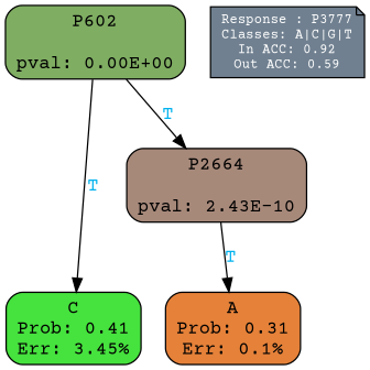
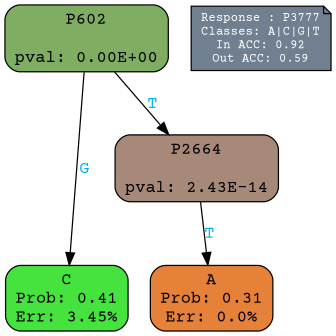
  digraph {
    fontname="Courier Prime"
    ranksep=equally
    splines=polylines
    node [color=black fontname="Courier Prime" shape=box style="filled, rounded"]
    edge [fontcolor=deepskyblue2 fontname="Courier Prime"]
-   n1 [fillcolor="#e58139" label="A\nProb: 0.31\nErr: 0.1%"]
+   n1 [fillcolor="#e58139" label="A\nProb: 0.31\nErr: 0.0%"]
    n2 [fillcolor="#46e23e" label="C\nProb: 0.41\nErr: 3.45%"]
    n3 [align=left fillcolor=slategray fontcolor=white fontsize=10 label="Response : P3777\nClasses: A|C|G|T\nIn ACC: 0.92\nOut ACC: 0.59\n" shape=note style=filled]
    n4 [fillcolor="#7fad62" label="P602\n\npval: 0.00E+00"]
-   n5 [fillcolor="#a7897a" label="P2664\n\npval: 2.43E-10"]
+   n5 [fillcolor="#a7897a" label="P2664\n\npval: 2.43E-14"]
    subgraph sub_1 {
      rank=same
      n1
      n2
    }
    subgraph sub_2 {
      rank=same
      n3
      n4
    }
-   n4 -> n2 [label=T]
+   n4 -> n2 [label=G]
    n4 -> n5 [label=T]
    n5 -> n1 [label=T]
  }
